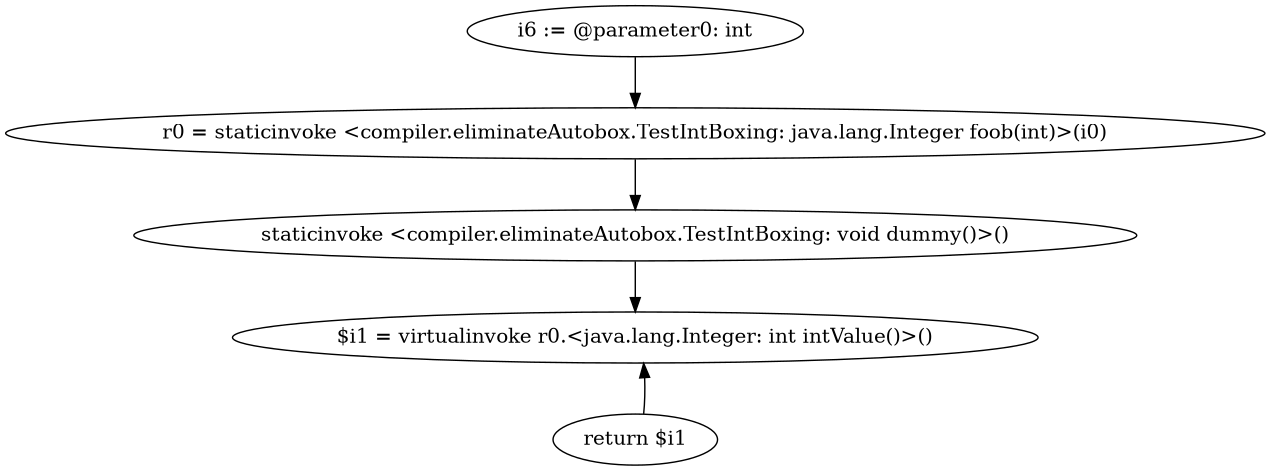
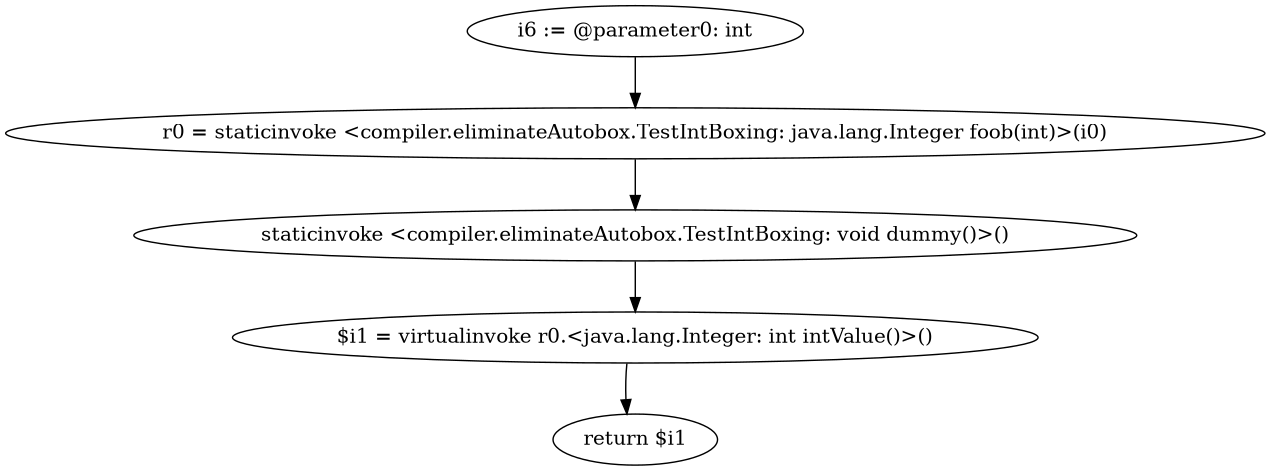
  digraph {
    n1 [label="i6 := @parameter0: int"]
    "r0 = staticinvoke <compiler.eliminateAutobox.TestIntBoxing: java.lang.Integer foob(int)>(i0)"
    "staticinvoke <compiler.eliminateAutobox.TestIntBoxing: void dummy()>()"
    "$i1 = virtualinvoke r0.<java.lang.Integer: int intValue()>()"
    "return $i1"
    n1 -> "r0 = staticinvoke <compiler.eliminateAutobox.TestIntBoxing: java.lang.Integer foob(int)>(i0)"
    "r0 = staticinvoke <compiler.eliminateAutobox.TestIntBoxing: java.lang.Integer foob(int)>(i0)" -> "staticinvoke <compiler.eliminateAutobox.TestIntBoxing: void dummy()>()"
    "staticinvoke <compiler.eliminateAutobox.TestIntBoxing: void dummy()>()" -> "$i1 = virtualinvoke r0.<java.lang.Integer: int intValue()>()"
-   "return $i1" -> "$i1 = virtualinvoke r0.<java.lang.Integer: int intValue()>()"
+   "$i1 = virtualinvoke r0.<java.lang.Integer: int intValue()>()" -> "return $i1"
  }
